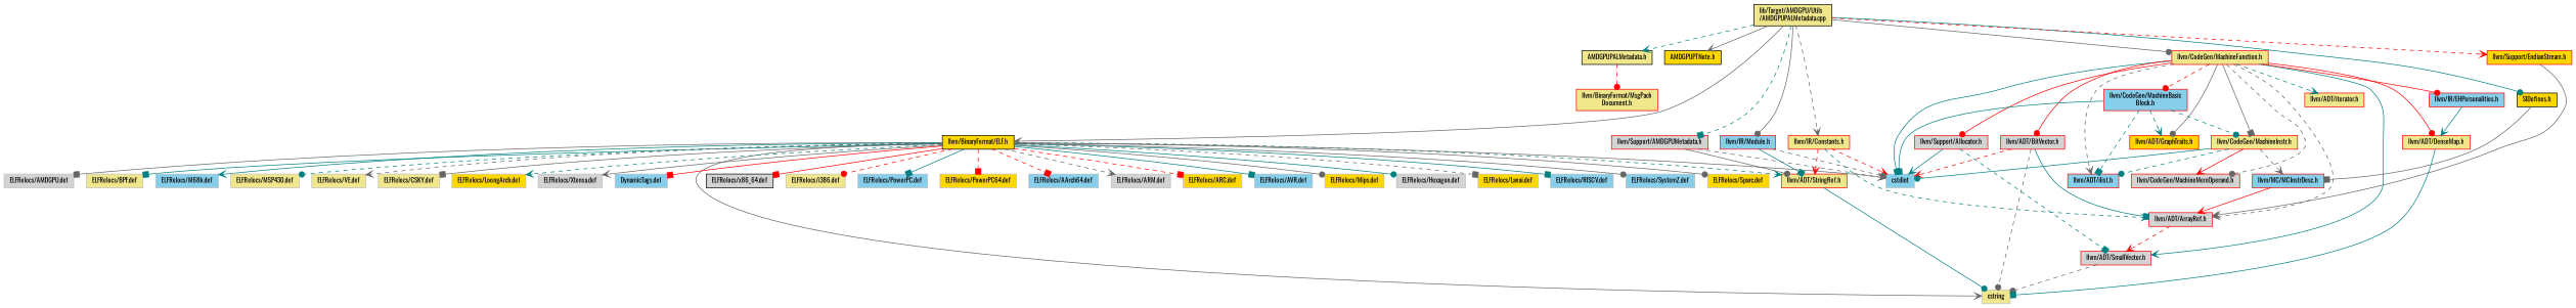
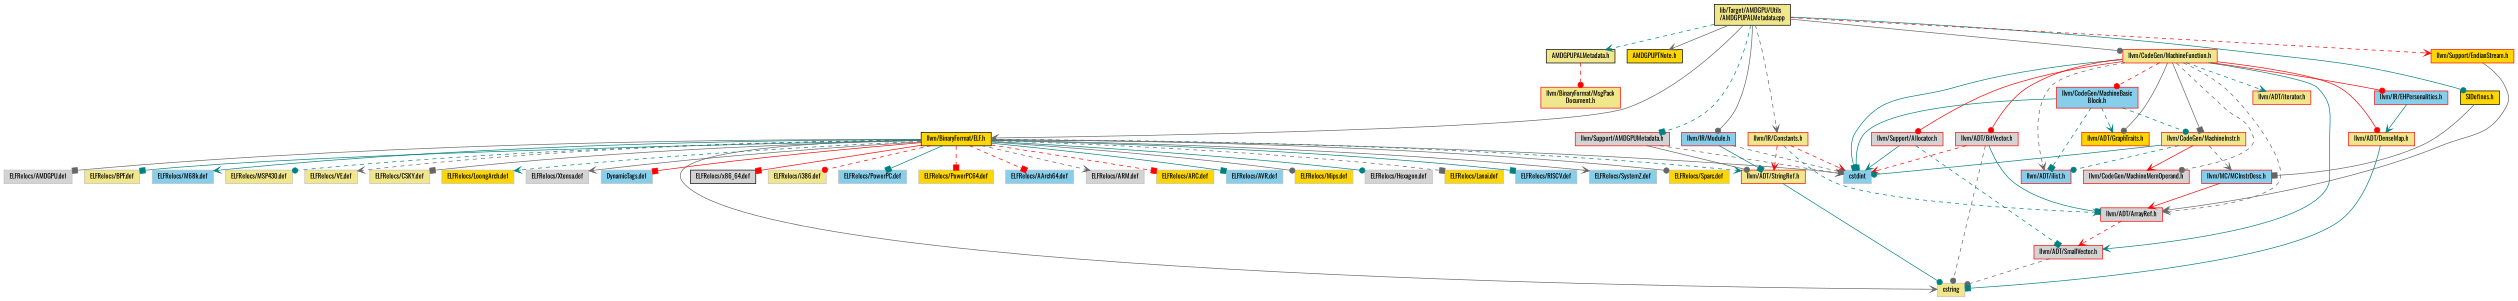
  digraph {
    fontname=Oswald
    node [color=grey75 fillcolor=khaki fontname=Oswald fontsize=10 shape=record style=filled]
    edge [arrowhead=vee color=teal fontname=Oswald fontsize=10 labelfontname=Helvetica labelfontsize=10 style=solid]
    n1 [color=black fontcolor=black height=0.2 label="lib/Target/AMDGPU/Utils\l/AMDGPUPALMetadata.cpp" width=0.4]
    n2 [color=black height=0.2 label="AMDGPUPALMetadata.h" width=0.4]
    n3 [color=black fillcolor=gold height=0.2 label="AMDGPUPTNote.h" width=0.4]
    n4 [color=black fillcolor=gold height=0.2 label="SIDefines.h" width=0.4]
    n5 [color=black fillcolor=gold height=0.2 label="llvm/BinaryFormat/ELF.h" width=0.4]
    n6 [color=red height=0.2 label="llvm/CodeGen/MachineFunction.h" width=0.4]
    n7 [color=red height=0.2 label="llvm/IR/Constants.h" width=0.4]
    n8 [color=red fillcolor=skyblue height=0.2 label="llvm/IR/Module.h" width=0.4]
    n9 [color=red fillcolor=lightgrey height=0.2 label="llvm/Support/AMDGPUMetadata.h" width=0.4]
    n10 [color=red fillcolor=gold height=0.2 label="llvm/Support/EndianStream.h" width=0.4]
    n11 [color=red height=0.2 label="llvm/BinaryFormat/MsgPack\lDocument.h" width=0.4]
    n12 [color=red fillcolor=skyblue height=0.2 label="llvm/MC/MCInstrDesc.h" width=0.4]
    n13 [height=0.2 label=cstring width=0.4]
    n14 [color=red height=0.2 label="llvm/ADT/StringRef.h" width=0.4]
    n15 [fillcolor=skyblue height=0.2 label=cstdint width=0.4]
    n16 [color=black fillcolor=lightgrey height=0.2 label="ELFRelocs/x86_64.def" width=0.4]
    n17 [height=0.2 label="ELFRelocs/i386.def" width=0.4]
    n18 [fillcolor=skyblue height=0.2 label="ELFRelocs/PowerPC.def" width=0.4]
    n19 [fillcolor=gold height=0.2 label="ELFRelocs/PowerPC64.def" width=0.4]
    n20 [fillcolor=skyblue height=0.2 label="ELFRelocs/AArch64.def" width=0.4]
    n21 [fillcolor=lightgrey height=0.2 label="ELFRelocs/ARM.def" width=0.4]
    n22 [fillcolor=gold height=0.2 label="ELFRelocs/ARC.def" width=0.4]
    n23 [fillcolor=skyblue height=0.2 label="ELFRelocs/AVR.def" width=0.4]
    n24 [fillcolor=gold height=0.2 label="ELFRelocs/Mips.def" width=0.4]
    n25 [fillcolor=lightgrey height=0.2 label="ELFRelocs/Hexagon.def" width=0.4]
    n26 [fillcolor=gold height=0.2 label="ELFRelocs/Lanai.def" width=0.4]
    n27 [fillcolor=skyblue height=0.2 label="ELFRelocs/RISCV.def" width=0.4]
    n28 [fillcolor=skyblue height=0.2 label="ELFRelocs/SystemZ.def" width=0.4]
    n29 [fillcolor=gold height=0.2 label="ELFRelocs/Sparc.def" width=0.4]
    n30 [fillcolor=lightgrey height=0.2 label="ELFRelocs/AMDGPU.def" width=0.4]
    n31 [height=0.2 label="ELFRelocs/BPF.def" width=0.4]
    n32 [fillcolor=skyblue height=0.2 label="ELFRelocs/M68k.def" width=0.4]
    n33 [height=0.2 label="ELFRelocs/MSP430.def" width=0.4]
    n34 [height=0.2 label="ELFRelocs/VE.def" width=0.4]
    n35 [height=0.2 label="ELFRelocs/CSKY.def" width=0.4]
    n36 [fillcolor=gold height=0.2 label="ELFRelocs/LoongArch.def" width=0.4]
    n37 [fillcolor=lightgrey height=0.2 label="ELFRelocs/Xtensa.def" width=0.4]
    n38 [fillcolor=skyblue height=0.2 label="DynamicTags.def" width=0.4]
    n39 [color=red fillcolor=lightgrey height=0.2 label="llvm/ADT/ArrayRef.h" width=0.4]
    n40 [color=red fillcolor=lightgrey height=0.2 label="llvm/ADT/SmallVector.h" width=0.4]
    n41 [color=red fillcolor=lightgrey height=0.2 label="llvm/ADT/BitVector.h" width=0.4]
    n42 [color=red height=0.2 label="llvm/ADT/DenseMap.h" width=0.4]
    n43 [color=red fillcolor=gold height=0.2 label="llvm/ADT/GraphTraits.h" width=0.4]
    n44 [color=red fillcolor=skyblue height=0.2 label="llvm/ADT/ilist.h" width=0.4]
    n45 [color=red height=0.2 label="llvm/ADT/iterator.h" width=0.4]
    n46 [color=red fillcolor=skyblue height=0.2 label="llvm/CodeGen/MachineBasic\lBlock.h" width=0.4]
    n47 [color=red height=0.2 label="llvm/CodeGen/MachineInstr.h" width=0.4]
    n48 [color=red fillcolor=lightgrey height=0.2 label="llvm/CodeGen/MachineMemOperand.h" width=0.4]
    n49 [color=red fillcolor=skyblue height=0.2 label="llvm/IR/EHPersonalities.h" width=0.4]
    n50 [color=red fillcolor=lightgrey height=0.2 label="llvm/Support/Allocator.h" width=0.4]
    n1 -> n2 [style=dashed]
    n1 -> n3 [color=gray40]
    n1 -> n4 [arrowhead=dot]
    n1 -> n5 [color=gray40]
    n1 -> n6 [arrowhead=dot color=gray40]
    n1 -> n7 [color=gray40 style=dashed]
    n1 -> n8 [arrowhead=dot color=gray40]
    n1 -> n9 [arrowhead=box style=dashed]
    n1 -> n10 [color=red style=dashed]
    n2 -> n11 [arrowhead=dot color=red style=dashed]
    n4 -> n12 [arrowhead=box color=gray40]
    n5 -> n13 [color=gray40]
    n5 -> n14 [style=dashed]
    n5 -> n15 [color=gray40]
    n5 -> n16 [arrowhead=box color=red]
    n5 -> n17 [arrowhead=dot color=red style=dashed]
    n5 -> n18 [arrowhead=box]
    n5 -> n19 [arrowhead=box color=red style=dashed]
    n5 -> n20 [arrowhead=box color=red style=dashed]
    n5 -> n21 [color=gray40 style=dashed]
    n5 -> n22 [arrowhead=box color=red style=dashed]
    n5 -> n23 [arrowhead=box]
    n5 -> n24 [arrowhead=dot color=gray40]
    n5 -> n25 [arrowhead=dot]
    n5 -> n26 [arrowhead=box color=gray40 style=dashed]
    n5 -> n27 [arrowhead=box]
-   n5 -> n28 [arrowhead=dot color=gray40]
+   n5 -> n28 [color=gray40]
    n5 -> n29 [arrowhead=dot color=gray40]
    n5 -> n30 [arrowhead=box color=gray40]
    n5 -> n31 [arrowhead=box]
    n5 -> n32
    n5 -> n33 [arrowhead=dot style=dashed]
    n5 -> n34 [color=gray40 style=dashed]
    n5 -> n35 [arrowhead=box color=gray40]
    n5 -> n36 [style=dashed]
    n5 -> n37 [color=gray40]
    n5 -> n38 [arrowhead=box color=red]
    n6 -> n15 [arrowhead=box]
    n6 -> n39 [color=gray40 style=dashed]
    n6 -> n40
    n6 -> n41 [arrowhead=dot color=red]
    n6 -> n42 [arrowhead=dot color=red]
    n6 -> n43 [arrowhead=dot color=gray40]
    n6 -> n44 [color=gray40 style=dashed]
    n6 -> n45 [style=dashed]
    n6 -> n46 [arrowhead=dot color=red style=dashed]
    n6 -> n47 [arrowhead=box color=gray40]
    n6 -> n48 [arrowhead=dot color=gray40 style=dashed]
    n6 -> n49 [arrowhead=dot color=red]
    n6 -> n50 [arrowhead=dot color=red]
    n7 -> n14 [color=red style=dashed]
    n7 -> n15 [color=red style=dashed]
    n7 -> n39 [style=dashed]
    n8 -> n14 [arrowhead=box]
    n8 -> n15 [arrowhead=dot color=gray40 style=dashed]
    n9 -> n14 [arrowhead=dot color=gray40]
    n9 -> n15 [color=gray40 style=dashed]
    n10 -> n39 [color=gray40]
    n12 -> n39 [color=red]
    n14 -> n13 [arrowhead=dot]
    n39 -> n40 [color=red style=dashed]
    n40 -> n13 [arrowhead=dot color=gray40 style=dashed]
    n41 -> n13 [arrowhead=dot color=gray40 style=dashed]
    n41 -> n15 [color=red style=dashed]
    n41 -> n39 [arrowhead=box]
    n42 -> n13 [arrowhead=box]
    n46 -> n15 [arrowhead=box]
    n46 -> n43 [style=dashed]
    n46 -> n44 [arrowhead=box style=dashed]
    n46 -> n47 [arrowhead=dot style=dashed]
    n47 -> n12 [color=gray40 style=dashed]
    n47 -> n15 [arrowhead=dot]
    n47 -> n44 [arrowhead=dot style=dashed]
    n47 -> n48 [color=red]
    n49 -> n42
    n50 -> n15
    n50 -> n40 [arrowhead=box style=dashed]
  }
